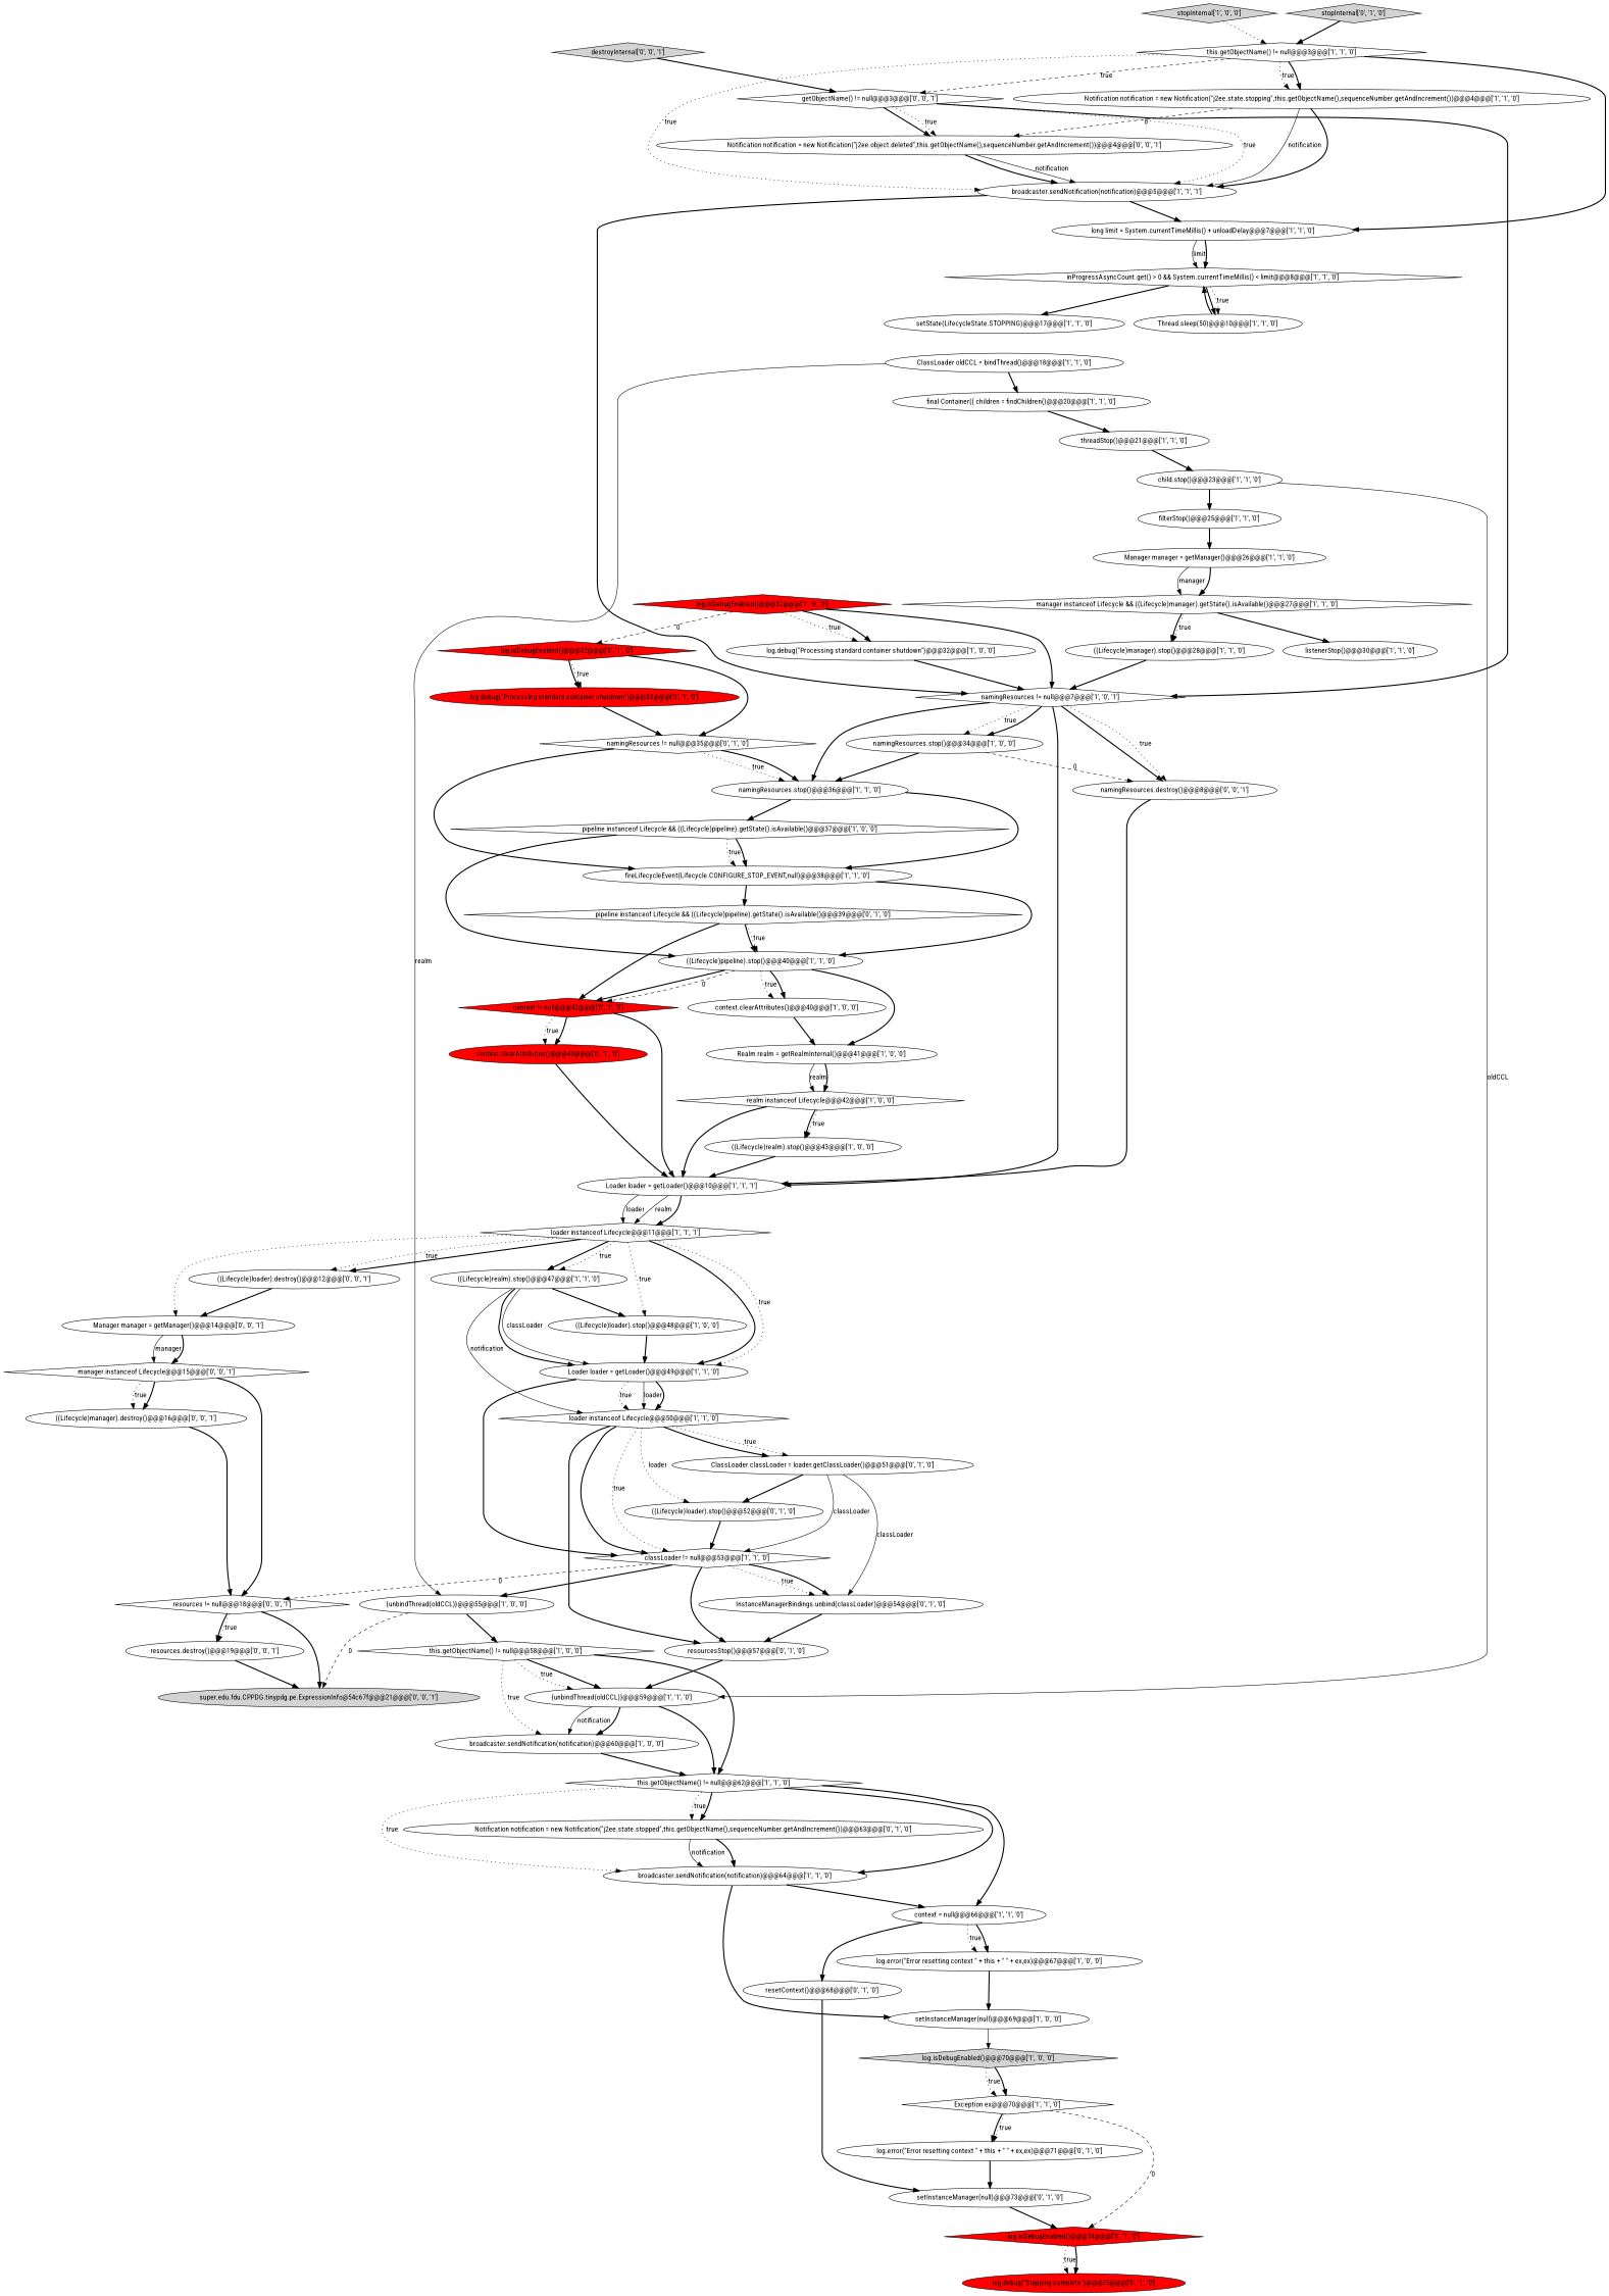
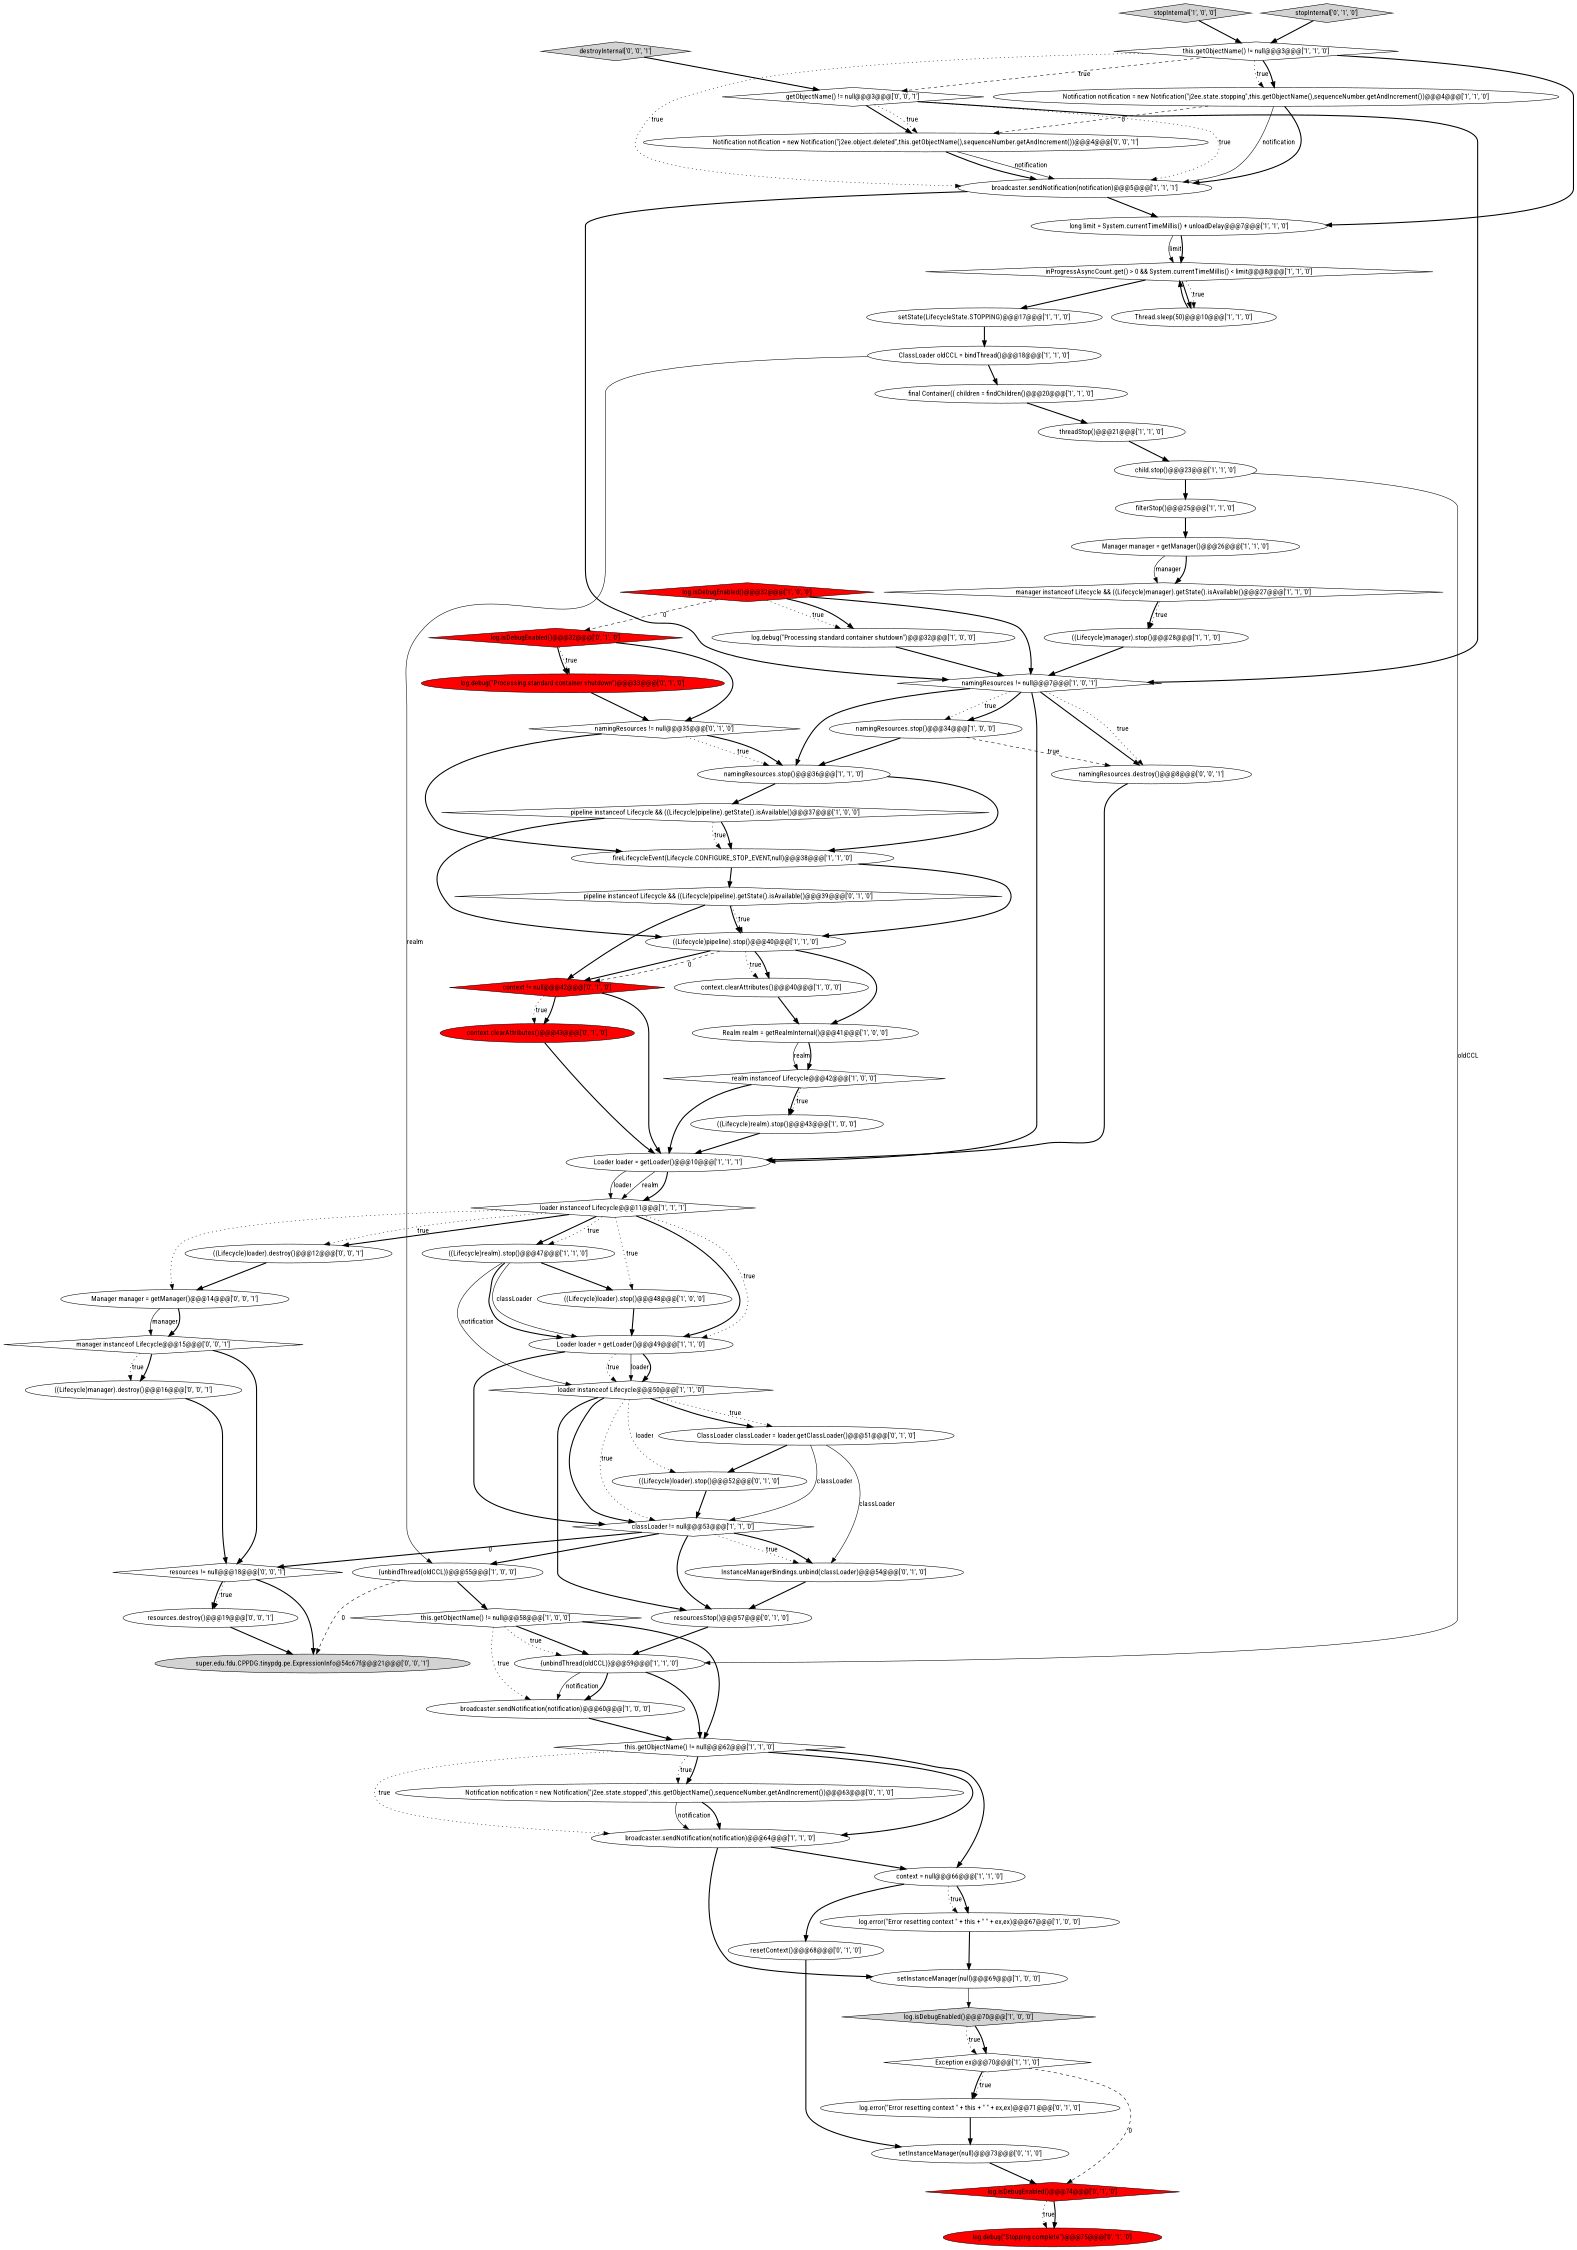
  digraph {
    fontname="Roboto Condensed"
    node [fillcolor=white fontname="Roboto Condensed" shape=ellipse style=filled]
    edge [fontname="Roboto Condensed" style=bold]
    n1 [label="classLoader != null@@@53@@@['1', '1', '0']" shape=diamond]
    n2 [label="InstanceManagerBindings.unbind(classLoader)@@@54@@@['0', '1', '0']"]
    n3 [label="resources != null@@@18@@@['0', '0', '1']" shape=diamond]
    n4 [label="{unbindThread(oldCCL)}@@@55@@@['1', '0', '0']"]
    n5 [label="resourcesStop()@@@57@@@['0', '1', '0']"]
    n6 [label="resources.destroy()@@@19@@@['0', '0', '1']"]
    n7 [fillcolor=lightgray label="super.edu.fdu.CPPDG.tinypdg.pe.ExpressionInfo@54c67f@@@21@@@['0', '0', '1']"]
    n8 [label="this.getObjectName() != null@@@58@@@['1', '0', '0']" shape=diamond]
    n9 [label="{unbindThread(oldCCL)}@@@59@@@['1', '1', '0']"]
    n10 [label="((Lifecycle)pipeline).stop()@@@40@@@['1', '1', '0']"]
    n11 [fillcolor=red label="context != null@@@42@@@['0', '1', '0']" shape=diamond]
    n12 [label="Realm realm = getRealmInternal()@@@41@@@['1', '0', '0']"]
    n13 [label="context.clearAttributes()@@@40@@@['1', '0', '0']"]
    n14 [label="Loader loader = getLoader()@@@10@@@['1', '1', '1']"]
    n15 [fillcolor=red label="context.clearAttributes()@@@43@@@['0', '1', '0']"]
    n16 [label="realm instanceof Lifecycle@@@42@@@['1', '0', '0']" shape=diamond]
    n17 [label="((Lifecycle)realm).stop()@@@43@@@['1', '0', '0']"]
    n18 [label="loader instanceof Lifecycle@@@11@@@['1', '1', '1']" shape=diamond]
    n19 [label="Loader loader = getLoader()@@@49@@@['1', '1', '0']"]
    n20 [label="loader instanceof Lifecycle@@@50@@@['1', '1', '0']" shape=diamond]
    n21 [label="ClassLoader classLoader = loader.getClassLoader()@@@51@@@['0', '1', '0']"]
    n22 [label="((Lifecycle)loader).stop()@@@52@@@['0', '1', '0']"]
    n23 [fillcolor=red label="log.isDebugEnabled()@@@74@@@['0', '1', '0']" shape=diamond]
    n24 [fillcolor=red label="log.debug(\"Stopping complete\")@@@75@@@['0', '1', '0']"]
    n25 [fillcolor=red label="log.isDebugEnabled()@@@32@@@['0', '1', '0']" shape=diamond]
    n26 [fillcolor=red label="log.debug(\"Processing standard container shutdown\")@@@33@@@['0', '1', '0']"]
    n27 [label="namingResources != null@@@35@@@['0', '1', '0']" shape=diamond]
    n28 [fillcolor=red label="log.isDebugEnabled()@@@32@@@['1', '0', '0']" shape=diamond]
    n29 [label="log.debug(\"Processing standard container shutdown\")@@@32@@@['1', '0', '0']"]
    n30 [label="namingResources != null@@@7@@@['1', '0', '1']" shape=diamond]
    n31 [label="namingResources.stop()@@@36@@@['1', '1', '0']"]
    n32 [label="namingResources.destroy()@@@8@@@['0', '0', '1']"]
    n33 [label="namingResources.stop()@@@34@@@['1', '0', '0']"]
-   n34 [label="listenerStop()@@@30@@@['1', '1', '0']"]
    n35 [label="fireLifecycleEvent(Lifecycle.CONFIGURE_STOP_EVENT,null)@@@38@@@['1', '1', '0']"]
    n36 [label="pipeline instanceof Lifecycle && ((Lifecycle)pipeline).getState().isAvailable()@@@37@@@['1', '0', '0']" shape=diamond]
    n37 [label="pipeline instanceof Lifecycle && ((Lifecycle)pipeline).getState().isAvailable()@@@39@@@['0', '1', '0']" shape=diamond]
    n38 [fillcolor=lightgray label="stopInternal['1', '0', '0']" shape=diamond]
    n39 [label="this.getObjectName() != null@@@3@@@['1', '1', '0']" shape=diamond]
    n40 [label="broadcaster.sendNotification(notification)@@@5@@@['1', '1', '1']"]
    n41 [label="Notification notification = new Notification(\"j2ee.state.stopping\",this.getObjectName(),sequenceNumber.getAndIncrement())@@@4@@@['1', '1', '0']"]
    n42 [label="long limit = System.currentTimeMillis() + unloadDelay@@@7@@@['1', '1', '0']"]
    n43 [label="getObjectName() != null@@@3@@@['0', '0', '1']" shape=diamond]
    n44 [label="Notification notification = new Notification(\"j2ee.object.deleted\",this.getObjectName(),sequenceNumber.getAndIncrement())@@@4@@@['0', '0', '1']"]
    n45 [label="broadcaster.sendNotification(notification)@@@64@@@['1', '1', '0']"]
    n46 [label="context = null@@@66@@@['1', '1', '0']"]
    n47 [label="setInstanceManager(null)@@@69@@@['1', '0', '0']"]
    n48 [label="resetContext()@@@68@@@['0', '1', '0']"]
    n49 [label="log.error(\"Error resetting context \" + this + \" \" + ex,ex)@@@67@@@['1', '0', '0']"]
    n50 [fillcolor=lightgray label="log.isDebugEnabled()@@@70@@@['1', '0', '0']" shape=diamond]
    n51 [label="((Lifecycle)realm).stop()@@@47@@@['1', '1', '0']"]
    n52 [label="Manager manager = getManager()@@@14@@@['0', '0', '1']"]
    n53 [label="((Lifecycle)loader).stop()@@@48@@@['1', '0', '0']"]
    n54 [label="((Lifecycle)loader).destroy()@@@12@@@['0', '0', '1']"]
    n55 [label="manager instanceof Lifecycle@@@15@@@['0', '0', '1']" shape=diamond]
    n56 [label="setInstanceManager(null)@@@73@@@['0', '1', '0']"]
    n57 [label="inProgressAsyncCount.get() > 0 && System.currentTimeMillis() < limit@@@8@@@['1', '1', '0']" shape=diamond]
    n58 [label="child.stop()@@@23@@@['1', '1', '0']"]
    n59 [label="filterStop()@@@25@@@['1', '1', '0']"]
    n60 [label="Manager manager = getManager()@@@26@@@['1', '1', '0']"]
    n61 [label="broadcaster.sendNotification(notification)@@@60@@@['1', '0', '0']"]
    n62 [label="this.getObjectName() != null@@@62@@@['1', '1', '0']" shape=diamond]
    n63 [label="Notification notification = new Notification(\"j2ee.state.stopped\",this.getObjectName(),sequenceNumber.getAndIncrement())@@@63@@@['0', '1', '0']"]
    n64 [label="((Lifecycle)manager).stop()@@@28@@@['1', '1', '0']"]
    n65 [label="manager instanceof Lifecycle && ((Lifecycle)manager).getState().isAvailable()@@@27@@@['1', '1', '0']" shape=diamond]
    n66 [label="Thread.sleep(50)@@@10@@@['1', '1', '0']"]
    n67 [label="setState(LifecycleState.STOPPING)@@@17@@@['1', '1', '0']"]
    n68 [label="((Lifecycle)manager).destroy()@@@16@@@['0', '0', '1']"]
    n69 [label="ClassLoader oldCCL = bindThread()@@@18@@@['1', '1', '0']"]
    n70 [label="final Container(( children = findChildren()@@@20@@@['1', '1', '0']"]
    n71 [label="threadStop()@@@21@@@['1', '1', '0']"]
    n72 [label="Exception ex@@@70@@@['1', '1', '0']" shape=diamond]
    n73 [fillcolor=lightgray label="stopInternal['0', '1', '0']" shape=diamond]
    n74 [fillcolor=lightgray label="destroyInternal['0', '0', '1']" shape=diamond]
    n75 [label="log.error(\"Error resetting context \" + this + \" \" + ex,ex)@@@71@@@['0', '1', '0']"]
    n1 -> n2 [label=true style=dotted]
    n1 -> n2
-   n1 -> n3 [label=0 style=dashed]
+   n1 -> n3 [label=0]
    n1 -> n4
    n1 -> n5
    n2 -> n5
    n3 -> n6 [label=true style=dotted]
    n3 -> n6
    n3 -> n7
    n4 -> n7 [label=0 style=dashed]
    n4 -> n8
    n5 -> n9
    n6 -> n7
    n8 -> n9
    n8 -> n9 [label=true style=dotted]
    n8 -> n61 [label=true style=dotted]
    n8 -> n62
    n9 -> n61 [label=notification style=solid]
    n9 -> n61
    n9 -> n62
    n10 -> n11
    n10 -> n11 [label=0 style=dashed]
    n10 -> n12
    n10 -> n13 [label=true style=dotted]
    n10 -> n13
    n11 -> n14
    n11 -> n15
    n11 -> n15 [label=true style=dotted]
    n12 -> n16 [label=realm style=solid]
    n12 -> n16
    n13 -> n12
    n14 -> n18
    n14 -> n18 [label=loader style=solid]
    n14 -> n18 [label=realm style=solid]
    n15 -> n14
    n16 -> n14
    n16 -> n17 [label=true style=dotted]
    n16 -> n17
    n17 -> n14
    n18 -> n19
    n18 -> n19 [label=true style=dotted]
    n18 -> n51
    n18 -> n51 [label=true style=dotted]
    n18 -> n52 [style=dotted]
    n18 -> n53 [label=true style=dotted]
    n18 -> n54
    n18 -> n54 [label=true style=dotted]
    n19 -> n1
    n19 -> n20 [label=true style=dotted]
    n19 -> n20 [label=loader style=solid]
    n19 -> n20
    n20 -> n1
    n20 -> n1 [label=true style=dotted]
    n20 -> n5
    n20 -> n21 [label=true style=dotted]
    n20 -> n21
    n20 -> n22 [label=loader style=dotted]
    n21 -> n1 [label=classLoader style=solid]
    n21 -> n2 [label=classLoader style=solid]
    n21 -> n22
    n22 -> n1
    n23 -> n24 [label=true style=dotted]
    n23 -> n24
    n25 -> n26
    n25 -> n26 [label=true style=dotted]
    n25 -> n27
    n26 -> n27
    n27 -> n31 [label=true style=dotted]
    n27 -> n31
    n27 -> n35
    n28 -> n25 [label=0 style=dashed]
    n28 -> n29 [label=true style=dotted]
    n28 -> n29
    n28 -> n30
    n29 -> n30
    n30 -> n14
    n30 -> n31
    n30 -> n32
    n30 -> n32 [label=true style=dotted]
    n30 -> n33 [label=true style=dotted]
    n30 -> n33
    n31 -> n35
    n31 -> n36
    n32 -> n14
    n33 -> n31
-   n33 -> n32 [label=0 style=dashed]
+   n33 -> n32 [label=true style=dashed]
    n35 -> n10
    n35 -> n37
    n36 -> n10
    n36 -> n35 [label=true style=dotted]
    n36 -> n35
    n37 -> n10
    n37 -> n10 [label=true style=dotted]
    n37 -> n11
-   n38 -> n39 [style=dotted]
+   n38 -> n39
    n39 -> n40 [label=true style=dotted]
    n39 -> n41 [label=true style=dotted]
    n39 -> n41
    n39 -> n42
    n39 -> n43 [label=true style=dashed]
    n40 -> n30
    n40 -> n42
    n41 -> n40 [label=notification style=solid]
    n41 -> n40
    n41 -> n44 [label=0 style=dashed]
    n42 -> n57 [label=limit style=solid]
    n42 -> n57
    n43 -> n30
    n43 -> n40 [label=true style=dotted]
    n43 -> n44
    n43 -> n44 [label=true style=dotted]
    n44 -> n40 [label=notification style=solid]
    n44 -> n40
    n45 -> n46
    n45 -> n47
    n46 -> n48
    n46 -> n49 [label=true style=dotted]
    n46 -> n49
    n47 -> n50 [style=solid]
    n48 -> n56
    n49 -> n47
    n50 -> n72 [label=true style=dotted]
    n50 -> n72
    n51 -> n19 [label=classLoader style=solid]
    n51 -> n19
    n51 -> n20 [label=notification style=solid]
    n51 -> n53
    n52 -> n55 [label=manager style=solid]
    n52 -> n55
    n53 -> n19
    n54 -> n52
    n55 -> n3
    n55 -> n68
    n55 -> n68 [label=true style=dotted]
    n56 -> n23
    n57 -> n66
    n57 -> n66 [label=true style=dotted]
    n57 -> n67
    n58 -> n9 [label=oldCCL style=solid]
    n58 -> n59
    n59 -> n60
    n60 -> n65
    n60 -> n65 [label=manager style=solid]
    n61 -> n62
    n62 -> n45
    n62 -> n45 [label=true style=dotted]
    n62 -> n46
    n62 -> n63 [label=true style=dotted]
    n62 -> n63
    n63 -> n45
    n63 -> n45 [label=notification style=solid]
    n64 -> n30
-   n65 -> n34
    n65 -> n64
    n65 -> n64 [label=true style=dotted]
    n66 -> n57
+   n67 -> n69
    n68 -> n3
    n69 -> n4 [label=realm style=solid]
    n69 -> n70
    n70 -> n71
    n71 -> n58
    n72 -> n23 [label=0 style=dashed]
    n72 -> n75
    n72 -> n75 [label=true style=dotted]
    n73 -> n39
    n74 -> n43
    n75 -> n56
  }
